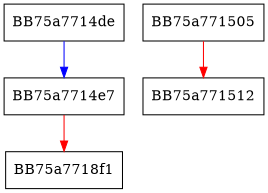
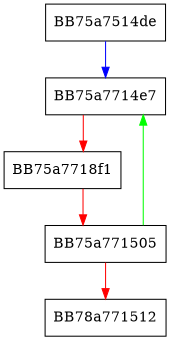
  digraph {
    splines=ortho
    node [shape=box]
    edge [color=red]
-   BB75a7714de
+   BB75a7714de [label=BB75a7514de]
    BB75a7714e7
    n3 [label=BB75a7718f1]
    BB75a771505
-   BB75a771512
+   BB75a771512 [label=BB78a771512]
    BB75a7714de -> BB75a7714e7 [color=blue]
    BB75a7714e7 -> n3
+   n3 -> BB75a771505
+   BB75a771505 -> BB75a7714e7 [color=green]
    BB75a771505 -> BB75a771512
  }
